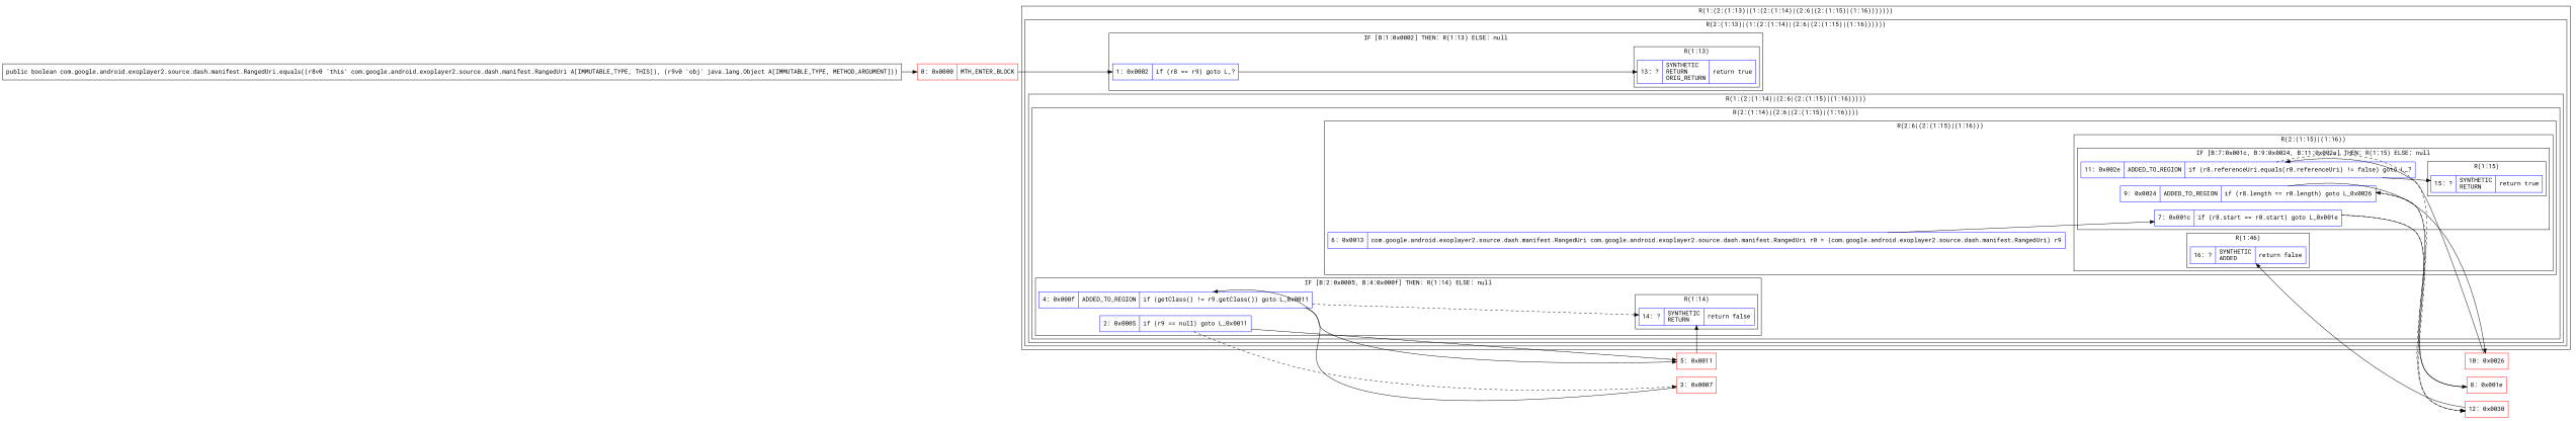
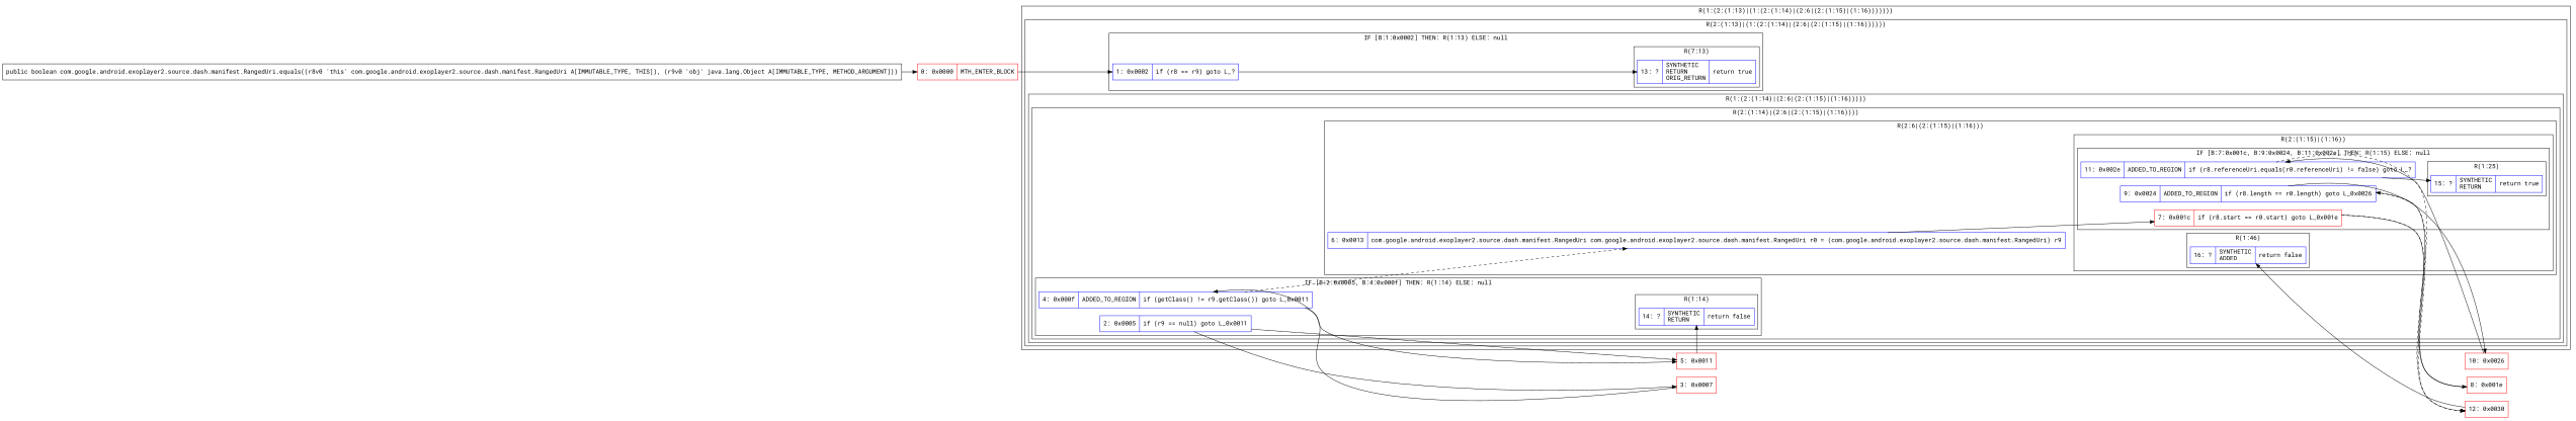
  digraph {
    fontname="Roboto Mono"
    rankdir=LR
    node [color=blue fontname="Roboto Mono" shape=record]
    edge [fontname="Roboto Mono"]
    n1 [label="{13\:\ ?|SYNTHETIC\lRETURN\lORIG_RETURN\l|return true\l}"]
    n2 [label="{1\:\ 0x0002|if (r8 == r9) goto L_?\l}"]
    n3 [label="{14\:\ ?|SYNTHETIC\lRETURN\l|return false\l}"]
    n4 [label="{2\:\ 0x0005|if (r9 == null) goto L_0x0011\l}"]
    n5 [label="{4\:\ 0x000f|ADDED_TO_REGION\l|if (getClass() != r9.getClass()) goto L_0x0011\l}"]
    n6 [label="{15\:\ ?|SYNTHETIC\lRETURN\l|return true\l}"]
-   n7 [label="{7\:\ 0x001c|if (r8.start == r0.start) goto L_0x001e\l}"]
+   n7 [color=red label="{7\:\ 0x001c|if (r8.start == r0.start) goto L_0x001e\l}"]
    n8 [label="{9\:\ 0x0024|ADDED_TO_REGION\l|if (r8.length == r0.length) goto L_0x0026\l}"]
    n9 [label="{11\:\ 0x002e|ADDED_TO_REGION\l|if (r8.referenceUri.equals(r0.referenceUri) != false) goto L_?\l}"]
    n10 [label="{16\:\ ?|SYNTHETIC\lADDED\l|return false\l}"]
    n11 [label="{6\:\ 0x0013|com.google.android.exoplayer2.source.dash.manifest.RangedUri com.google.android.exoplayer2.source.dash.manifest.RangedUri r0 = (com.google.android.exoplayer2.source.dash.manifest.RangedUri) r9\l}"]
    n12 [color=red label="{3\:\ 0x0007}"]
    n13 [color=red label="{5\:\ 0x0011}"]
    n14 [color=red label="{8\:\ 0x001e}"]
    n15 [color=red label="{12\:\ 0x0030}"]
    n16 [color=red label="{10\:\ 0x0026}"]
    n17 [color=red label="{0\:\ 0x0000|MTH_ENTER_BLOCK\l}"]
    n18 [label="{public boolean com.google.android.exoplayer2.source.dash.manifest.RangedUri.equals((r8v0 'this' com.google.android.exoplayer2.source.dash.manifest.RangedUri A[IMMUTABLE_TYPE, THIS]), (r9v0 'obj' java.lang.Object A[IMMUTABLE_TYPE, METHOD_ARGUMENT])) }" color=""]
    subgraph cluster_1 {
      label="R(1:(2:(1:13)|(1:(2:(1:14)|(2:6|(2:(1:15)|(1:16)))))))"
      subgraph cluster_2 {
        label="R(2:(1:13)|(1:(2:(1:14)|(2:6|(2:(1:15)|(1:16))))))"
        subgraph cluster_3 {
          label="IF [B:1:0x0002] THEN: R(1:13) ELSE: null"
          n2
          subgraph cluster_4 {
-           label="R(1:13)"
+           label="R(7:13)"
            n1
          }
        }
        subgraph cluster_5 {
          label="R(1:(2:(1:14)|(2:6|(2:(1:15)|(1:16)))))"
          subgraph cluster_6 {
            label="R(2:(1:14)|(2:6|(2:(1:15)|(1:16))))"
            subgraph cluster_7 {
              label="IF [B:2:0x0005, B:4:0x000f] THEN: R(1:14) ELSE: null"
              n4
              n5
              subgraph cluster_8 {
                label="R(1:14)"
                n3
              }
            }
            subgraph cluster_9 {
              label="R(2:6|(2:(1:15)|(1:16)))"
              n11
              subgraph cluster_10 {
                label="R(2:(1:15)|(1:16))"
                subgraph cluster_11 {
                  label="IF [B:7:0x001c, B:9:0x0024, B:11:0x002e] THEN: R(1:15) ELSE: null"
                  n7
                  n8
                  n9
                  subgraph cluster_12 {
-                   label="R(1:15)"
+                   label="R(1:25)"
                    n6
                  }
                }
                subgraph cluster_13 {
                  label="R(1:46)"
                  n10
                }
              }
            }
          }
        }
      }
    }
    n2 -> n1
-   n4 -> n12 [style=dashed]
+   n4 -> n12 [style=solid]
    n4 -> n13
-   n5 -> n3 [style=dashed]
+   n5 -> n11 [style=dashed]
    n5 -> n13
    n7 -> n14
    n7 -> n15 [style=dashed]
    n8 -> n15 [style=dashed]
    n8 -> n16
    n9 -> n6
    n9 -> n15 [style=dashed]
    n11 -> n7
    n12 -> n5
    n13 -> n3
    n14 -> n8
    n15 -> n10
    n16 -> n9
    n17 -> n2
    n18 -> n17
  }
